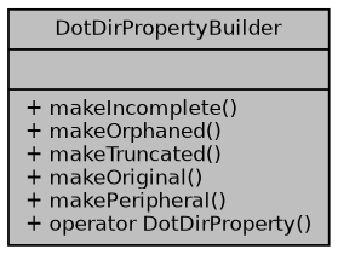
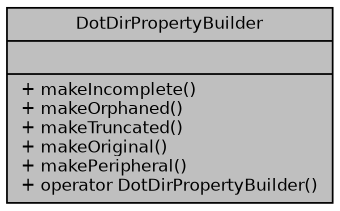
  digraph {
-   n1 [color=black fillcolor=grey75 fontcolor=black fontname=Helvetica fontsize=10 height=0.2 label="{DotDirPropertyBuilder\n||+ makeIncomplete()\l+ makeOrphaned()\l+ makeTruncated()\l+ makeOriginal()\l+ makePeripheral()\l+ operator DotDirProperty()\l}" shape=record style=filled width=0.4]
+   n1 [color=black fillcolor=grey75 fontcolor=black fontname=Helvetica fontsize=10 height=0.2 label="{DotDirPropertyBuilder\n||+ makeIncomplete()\l+ makeOrphaned()\l+ makeTruncated()\l+ makeOriginal()\l+ makePeripheral()\l+ operator DotDirPropertyBuilder()\l}" shape=record style=filled width=0.4]
  }
